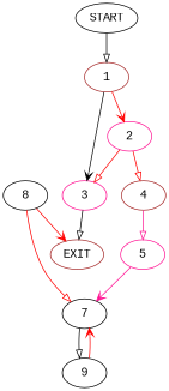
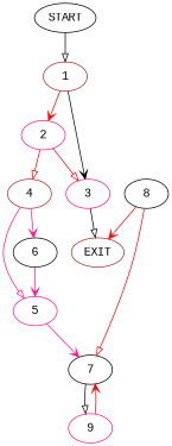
  digraph {
    fontname="Liberation Mono"
    node [color=black fontname="Liberation Mono"]
    edge [arrowhead=onormal color=red fontname="Liberation Mono"]
    n1 [label=START]
    1 [color=brown]
    2 [color=deeppink]
    3 [color=deeppink]
    n5 [color=brown label=EXIT]
    4 [color=brown]
    5 [color=deeppink]
+   6
    7
-   9
+   9 [color=deeppink]
    8
    n1 -> 1 [color=black]
    1 -> 2 [arrowhead=vee]
    1 -> 3 [arrowhead=vee color=black]
    2 -> 3
    2 -> 4
    3 -> n5 [color=black]
    4 -> 5 [color=deeppink]
+   4 -> 6 [arrowhead=vee color=deeppink]
    5 -> 7 [arrowhead=vee color=deeppink]
+   6 -> 5 [arrowhead=vee color=deeppink]
    7 -> 9 [color=black]
    9 -> 7 [arrowhead=vee]
    8 -> n5 [arrowhead=vee]
    8 -> 7
  }
